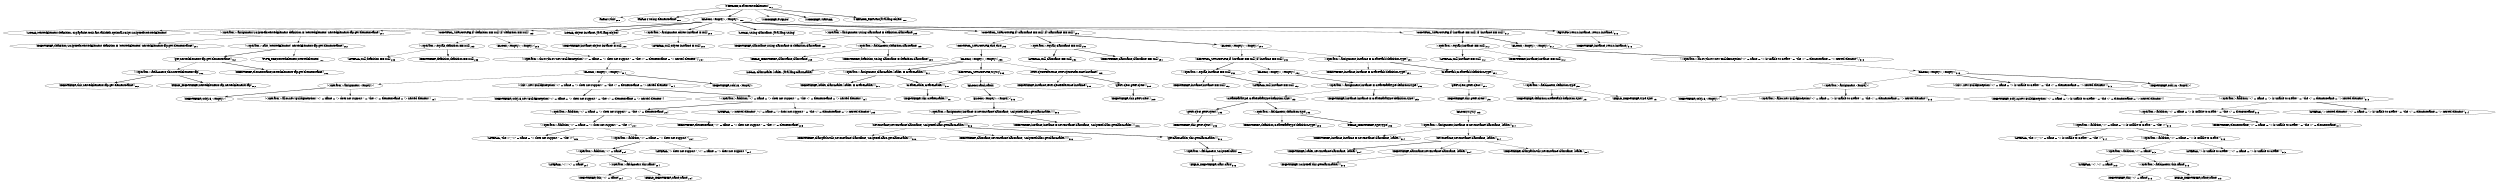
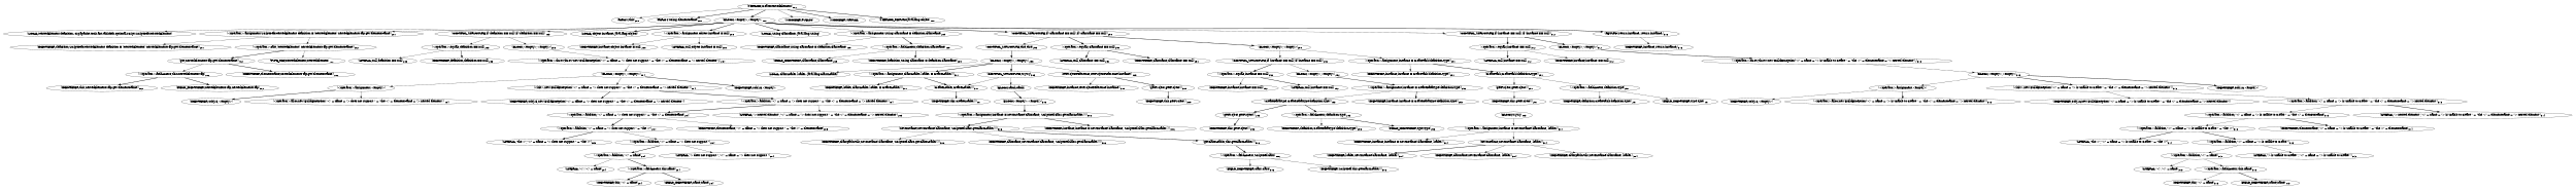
  digraph {
    edge [style=solid]
    n1 [label=<(METHOD,createNestedElement)<SUB>280</SUB>>]
    n2 [label=<(PARAM,this)<SUB>280</SUB>>]
    n3 [label=<(PARAM,String elementName)<SUB>280</SUB>>]
    n4 [label=<(BLOCK,&lt;empty&gt;,&lt;empty&gt;)<SUB>280</SUB>>]
    n5 [label=<(MODIFIER,PUBLIC)>]
    n6 [label=<(MODIFIER,VIRTUAL)>]
    n7 [label=<(METHOD_RETURN,java.lang.Object)<SUB>280</SUB>>]
    n8 [label=<(LOCAL,NestedElement definition: org.apache.tools.ant.taskdefs.optional.script.ScriptDef$NestedElement)>]
    n9 [label=<(&lt;operator&gt;.assignment,ScriptDef$NestedElement definition = (NestedElement) nestedElementMap.get(elementName))<SUB>281</SUB>>]
    n10 [label=<(CONTROL_STRUCTURE,if (definition == null),if (definition == null))<SUB>283</SUB>>]
    n11 [label=<(LOCAL,Object instance: java.lang.Object)>]
    n12 [label=<(&lt;operator&gt;.assignment,Object instance = null)<SUB>288</SUB>>]
    n13 [label=<(LOCAL,String classname: java.lang.String)>]
    n14 [label=<(&lt;operator&gt;.assignment,String classname = definition.className)<SUB>289</SUB>>]
    n15 [label=<(CONTROL_STRUCTURE,if (classname == null),if (classname == null))<SUB>290</SUB>>]
    n16 [label=<(CONTROL_STRUCTURE,if (instance == null),if (instance == null))<SUB>312</SUB>>]
    n17 [label=<(RETURN,return instance;,return instance;)<SUB>316</SUB>>]
    n18 [label=<(IDENTIFIER,definition,ScriptDef$NestedElement definition = (NestedElement) nestedElementMap.get(elementName))<SUB>281</SUB>>]
    n19 [label=<(&lt;operator&gt;.cast,(NestedElement) nestedElementMap.get(elementName))<SUB>282</SUB>>]
    n20 [label=<(&lt;operator&gt;.equals,definition == null)<SUB>283</SUB>>]
    n21 [label=<(BLOCK,&lt;empty&gt;,&lt;empty&gt;)<SUB>283</SUB>>]
    n22 [label=<(IDENTIFIER,instance,Object instance = null)<SUB>288</SUB>>]
    n23 [label=<(LITERAL,null,Object instance = null)<SUB>288</SUB>>]
    n24 [label=<(IDENTIFIER,classname,String classname = definition.className)<SUB>289</SUB>>]
    n25 [label=<(&lt;operator&gt;.fieldAccess,definition.className)<SUB>289</SUB>>]
    n26 [label=<(&lt;operator&gt;.equals,classname == null)<SUB>290</SUB>>]
    n27 [label=<(BLOCK,&lt;empty&gt;,&lt;empty&gt;)<SUB>290</SUB>>]
    n28 [label=<(CONTROL_STRUCTURE,else,else)<SUB>295</SUB>>]
    n29 [label=<(&lt;operator&gt;.equals,instance == null)<SUB>312</SUB>>]
    n30 [label=<(BLOCK,&lt;empty&gt;,&lt;empty&gt;)<SUB>312</SUB>>]
    n31 [label=<(IDENTIFIER,instance,return instance;)<SUB>316</SUB>>]
    n32 [label=<(TYPE_REF,NestedElement,NestedElement)<SUB>282</SUB>>]
    n33 [label=<(get,nestedElementMap.get(elementName))<SUB>482</SUB>>]
    n34 [label=<(&lt;operator&gt;.fieldAccess,this.nestedElementMap)<SUB>282</SUB>>]
    n35 [label=<(IDENTIFIER,elementName,nestedElementMap.get(elementName))<SUB>282</SUB>>]
    n36 [label=<(IDENTIFIER,this,nestedElementMap.get(elementName))<SUB>282</SUB>>]
    n37 [label=<(FIELD_IDENTIFIER,nestedElementMap,nestedElementMap)<SUB>282</SUB>>]
    n38 [label=<(IDENTIFIER,definition,definition == null)<SUB>283</SUB>>]
    n39 [label=<(LITERAL,null,definition == null)<SUB>283</SUB>>]
    n40 [label=<(&lt;operator&gt;.throw,throw new BuildException(&quot;&lt;&quot; + name + &quot;&gt; does not support &quot; + &quot;the &lt;&quot; + elementName + &quot;&gt; nested element&quot;);)<SUB>284</SUB>>]
    n41 [label=<(BLOCK,&lt;empty&gt;,&lt;empty&gt;)<SUB>284</SUB>>]
    n42 [label=<(&lt;operator&gt;.assignment,&lt;empty&gt;)>]
    n43 [label=<(&lt;init&gt;,new BuildException(&quot;&lt;&quot; + name + &quot;&gt; does not support &quot; + &quot;the &lt;&quot; + elementName + &quot;&gt; nested element&quot;))<SUB>284</SUB>>]
    n44 [label=<(IDENTIFIER,$obj15,&lt;empty&gt;)>]
    n45 [label=<(IDENTIFIER,$obj15,&lt;empty&gt;)>]
    n46 [label=<(&lt;operator&gt;.alloc,new BuildException(&quot;&lt;&quot; + name + &quot;&gt; does not support &quot; + &quot;the &lt;&quot; + elementName + &quot;&gt; nested element&quot;))<SUB>284</SUB>>]
    n47 [label=<(IDENTIFIER,$obj15,new BuildException(&quot;&lt;&quot; + name + &quot;&gt; does not support &quot; + &quot;the &lt;&quot; + elementName + &quot;&gt; nested element&quot;))>]
    n48 [label=<(&lt;operator&gt;.addition,&quot;&lt;&quot; + name + &quot;&gt; does not support &quot; + &quot;the &lt;&quot; + elementName + &quot;&gt; nested element&quot;)<SUB>284</SUB>>]
    n49 [label=<(&lt;operator&gt;.addition,&quot;&lt;&quot; + name + &quot;&gt; does not support &quot; + &quot;the &lt;&quot; + elementName)<SUB>284</SUB>>]
    n50 [label=<(LITERAL,&quot;&gt; nested element&quot;,&quot;&lt;&quot; + name + &quot;&gt; does not support &quot; + &quot;the &lt;&quot; + elementName + &quot;&gt; nested element&quot;)<SUB>285</SUB>>]
    n51 [label=<(&lt;operator&gt;.addition,&quot;&lt;&quot; + name + &quot;&gt; does not support &quot; + &quot;the &lt;&quot;)<SUB>284</SUB>>]
    n52 [label=<(IDENTIFIER,elementName,&quot;&lt;&quot; + name + &quot;&gt; does not support &quot; + &quot;the &lt;&quot; + elementName)<SUB>285</SUB>>]
    n53 [label=<(&lt;operator&gt;.addition,&quot;&lt;&quot; + name + &quot;&gt; does not support &quot;)<SUB>284</SUB>>]
    n54 [label=<(LITERAL,&quot;the &lt;&quot;,&quot;&lt;&quot; + name + &quot;&gt; does not support &quot; + &quot;the &lt;&quot;)<SUB>285</SUB>>]
    n55 [label=<(&lt;operator&gt;.addition,&quot;&lt;&quot; + name)<SUB>284</SUB>>]
    n56 [label=<(LITERAL,&quot;&gt; does not support &quot;,&quot;&lt;&quot; + name + &quot;&gt; does not support &quot;)<SUB>284</SUB>>]
    n57 [label=<(LITERAL,&quot;&lt;&quot;,&quot;&lt;&quot; + name)<SUB>284</SUB>>]
    n58 [label=<(&lt;operator&gt;.fieldAccess,this.name)<SUB>284</SUB>>]
    n59 [label=<(IDENTIFIER,this,&quot;&lt;&quot; + name)<SUB>284</SUB>>]
    n60 [label=<(FIELD_IDENTIFIER,name,name)<SUB>284</SUB>>]
    n61 [label=<(IDENTIFIER,definition,String classname = definition.className)<SUB>289</SUB>>]
    n62 [label=<(FIELD_IDENTIFIER,className,className)<SUB>289</SUB>>]
    n63 [label=<(IDENTIFIER,classname,classname == null)<SUB>290</SUB>>]
    n64 [label=<(LITERAL,null,classname == null)<SUB>290</SUB>>]
    n65 [label=<(&lt;operator&gt;.assignment,instance = createTask(definition.type))<SUB>291</SUB>>]
    n66 [label=<(CONTROL_STRUCTURE,if (instance == null),if (instance == null))<SUB>292</SUB>>]
    n67 [label=<(BLOCK,&lt;empty&gt;,&lt;empty&gt;)<SUB>295</SUB>>]
    n68 [label=<(IDENTIFIER,instance,instance = createTask(definition.type))<SUB>291</SUB>>]
    n69 [label=<(createTask,createTask(definition.type))<SUB>291</SUB>>]
    n70 [label=<(&lt;operator&gt;.equals,instance == null)<SUB>292</SUB>>]
    n71 [label=<(BLOCK,&lt;empty&gt;,&lt;empty&gt;)<SUB>292</SUB>>]
    n72 [label=<(getProject,getProject())<SUB>291</SUB>>]
    n73 [label=<(&lt;operator&gt;.fieldAccess,definition.type)<SUB>291</SUB>>]
    n74 [label=<(IDENTIFIER,this,getProject())<SUB>291</SUB>>]
    n75 [label=<(IDENTIFIER,definition,createTask(definition.type))<SUB>291</SUB>>]
    n76 [label=<(FIELD_IDENTIFIER,type,type)<SUB>291</SUB>>]
    n77 [label=<(IDENTIFIER,instance,instance == null)<SUB>292</SUB>>]
    n78 [label=<(LITERAL,null,instance == null)<SUB>292</SUB>>]
    n79 [label=<(&lt;operator&gt;.assignment,instance = createDataType(definition.type))<SUB>293</SUB>>]
    n80 [label=<(IDENTIFIER,instance,instance = createDataType(definition.type))<SUB>293</SUB>>]
    n81 [label=<(createDataType,createDataType(definition.type))<SUB>293</SUB>>]
    n82 [label=<(getProject,getProject())<SUB>293</SUB>>]
    n83 [label=<(&lt;operator&gt;.fieldAccess,definition.type)<SUB>293</SUB>>]
    n84 [label=<(IDENTIFIER,this,getProject())<SUB>293</SUB>>]
    n85 [label=<(IDENTIFIER,definition,createDataType(definition.type))<SUB>293</SUB>>]
    n86 [label=<(FIELD_IDENTIFIER,type,type)<SUB>293</SUB>>]
    n87 [label=<(LOCAL,ClassLoader loader: java.lang.ClassLoader)>]
    n88 [label=<(&lt;operator&gt;.assignment,ClassLoader loader = createLoader())<SUB>301</SUB>>]
    n89 [label=<(CONTROL_STRUCTURE,try,try)<SUB>303</SUB>>]
    n90 [label=<(setProjectReference,setProjectReference(instance))<SUB>309</SUB>>]
    n91 [label=<(IDENTIFIER,loader,ClassLoader loader = createLoader())<SUB>301</SUB>>]
    n92 [label=<(createLoader,createLoader())<SUB>301</SUB>>]
    n93 [label=<(BLOCK,catch,catch)>]
    n94 [label=<(getProject,getProject())<SUB>309</SUB>>]
    n95 [label=<(IDENTIFIER,instance,setProjectReference(instance))<SUB>309</SUB>>]
    n96 [label=<(IDENTIFIER,this,createLoader())<SUB>301</SUB>>]
    n97 [label=<(BLOCK,try,try)<SUB>303</SUB>>]
    n98 [label=<(&lt;operator&gt;.assignment,instance = newInstance(classname, loader))<SUB>304</SUB>>]
    n99 [label=<(BLOCK,&lt;empty&gt;,&lt;empty&gt;)<SUB>305</SUB>>]
    n100 [label=<(IDENTIFIER,instance,instance = newInstance(classname, loader))<SUB>304</SUB>>]
    n101 [label=<(newInstance,newInstance(classname, loader))<SUB>304</SUB>>]
    n102 [label=<(IDENTIFIER,ClasspathUtils,newInstance(classname, loader))<SUB>304</SUB>>]
    n103 [label=<(IDENTIFIER,classname,newInstance(classname, loader))<SUB>304</SUB>>]
    n104 [label=<(IDENTIFIER,loader,newInstance(classname, loader))<SUB>304</SUB>>]
    n105 [label=<(&lt;operator&gt;.assignment,instance = newInstance(classname, ScriptDef.class.getClassLoader()))<SUB>306</SUB>>]
    n106 [label=<(IDENTIFIER,instance,instance = newInstance(classname, ScriptDef.class.getClassLoader()))<SUB>306</SUB>>]
    n107 [label=<(newInstance,newInstance(classname, ScriptDef.class.getClassLoader()))<SUB>306</SUB>>]
    n108 [label=<(IDENTIFIER,ClasspathUtils,newInstance(classname, ScriptDef.class.getClassLoader()))<SUB>306</SUB>>]
    n109 [label=<(IDENTIFIER,classname,newInstance(classname, ScriptDef.class.getClassLoader()))<SUB>306</SUB>>]
    n110 [label=<(getClassLoader,this.getClassLoader())<SUB>306</SUB>>]
    n111 [label=<(&lt;operator&gt;.fieldAccess,ScriptDef.class)<SUB>306</SUB>>]
    n112 [label=<(IDENTIFIER,ScriptDef,this.getClassLoader())<SUB>306</SUB>>]
    n113 [label=<(FIELD_IDENTIFIER,class,class)<SUB>306</SUB>>]
    n114 [label=<(IDENTIFIER,this,getProject())<SUB>309</SUB>>]
    n115 [label=<(IDENTIFIER,instance,instance == null)<SUB>312</SUB>>]
    n116 [label=<(LITERAL,null,instance == null)<SUB>312</SUB>>]
    n117 [label=<(&lt;operator&gt;.throw,throw new BuildException(&quot;&lt;&quot; + name + &quot;&gt; is unable to create &quot; + &quot;the &lt;&quot; + elementName + &quot;&gt; nested element&quot;);)<SUB>313</SUB>>]
    n118 [label=<(BLOCK,&lt;empty&gt;,&lt;empty&gt;)<SUB>313</SUB>>]
    n119 [label=<(&lt;operator&gt;.assignment,&lt;empty&gt;)>]
    n120 [label=<(&lt;init&gt;,new BuildException(&quot;&lt;&quot; + name + &quot;&gt; is unable to create &quot; + &quot;the &lt;&quot; + elementName + &quot;&gt; nested element&quot;))<SUB>313</SUB>>]
    n121 [label=<(IDENTIFIER,$obj16,&lt;empty&gt;)>]
    n122 [label=<(IDENTIFIER,$obj16,&lt;empty&gt;)>]
    n123 [label=<(&lt;operator&gt;.alloc,new BuildException(&quot;&lt;&quot; + name + &quot;&gt; is unable to create &quot; + &quot;the &lt;&quot; + elementName + &quot;&gt; nested element&quot;))<SUB>313</SUB>>]
    n124 [label=<(IDENTIFIER,$obj16,new BuildException(&quot;&lt;&quot; + name + &quot;&gt; is unable to create &quot; + &quot;the &lt;&quot; + elementName + &quot;&gt; nested element&quot;))>]
    n125 [label=<(&lt;operator&gt;.addition,&quot;&lt;&quot; + name + &quot;&gt; is unable to create &quot; + &quot;the &lt;&quot; + elementName + &quot;&gt; nested element&quot;)<SUB>313</SUB>>]
    n126 [label=<(&lt;operator&gt;.addition,&quot;&lt;&quot; + name + &quot;&gt; is unable to create &quot; + &quot;the &lt;&quot; + elementName)<SUB>313</SUB>>]
    n127 [label=<(LITERAL,&quot;&gt; nested element&quot;,&quot;&lt;&quot; + name + &quot;&gt; is unable to create &quot; + &quot;the &lt;&quot; + elementName + &quot;&gt; nested element&quot;)<SUB>314</SUB>>]
    n128 [label=<(&lt;operator&gt;.addition,&quot;&lt;&quot; + name + &quot;&gt; is unable to create &quot; + &quot;the &lt;&quot;)<SUB>313</SUB>>]
    n129 [label=<(IDENTIFIER,elementName,&quot;&lt;&quot; + name + &quot;&gt; is unable to create &quot; + &quot;the &lt;&quot; + elementName)<SUB>314</SUB>>]
    n130 [label=<(&lt;operator&gt;.addition,&quot;&lt;&quot; + name + &quot;&gt; is unable to create &quot;)<SUB>313</SUB>>]
    n131 [label=<(LITERAL,&quot;the &lt;&quot;,&quot;&lt;&quot; + name + &quot;&gt; is unable to create &quot; + &quot;the &lt;&quot;)<SUB>314</SUB>>]
    n132 [label=<(&lt;operator&gt;.addition,&quot;&lt;&quot; + name)<SUB>313</SUB>>]
    n133 [label=<(LITERAL,&quot;&gt; is unable to create &quot;,&quot;&lt;&quot; + name + &quot;&gt; is unable to create &quot;)<SUB>313</SUB>>]
    n134 [label=<(LITERAL,&quot;&lt;&quot;,&quot;&lt;&quot; + name)<SUB>313</SUB>>]
    n135 [label=<(&lt;operator&gt;.fieldAccess,this.name)<SUB>313</SUB>>]
    n136 [label=<(IDENTIFIER,this,&quot;&lt;&quot; + name)<SUB>313</SUB>>]
    n137 [label=<(FIELD_IDENTIFIER,name,name)<SUB>313</SUB>>]
    n1 -> n2
    n1 -> n3 [style=bold]
    n1 -> n4 [style=bold]
    n1 -> n5
    n1 -> n6 [style=bold]
    n1 -> n7 [style=bold]
    n4 -> n8
    n4 -> n9
    n4 -> n10
    n4 -> n11 [style=bold]
    n4 -> n12 [style=bold]
    n4 -> n13 [style=bold]
    n4 -> n14
    n4 -> n15 [style=bold]
    n4 -> n16
    n4 -> n17 [style=bold]
    n9 -> n18
    n9 -> n19
    n10 -> n20
    n10 -> n21
    n12 -> n22
    n12 -> n23
    n14 -> n24
    n14 -> n25 [style=bold]
    n15 -> n26 [style=bold]
    n15 -> n27 [style=bold]
    n15 -> n28
    n16 -> n29 [style=bold]
    n16 -> n30 [style=bold]
    n17 -> n31
    n19 -> n32
    n19 -> n33 [style=bold]
    n20 -> n38 [style=bold]
    n20 -> n39
    n21 -> n40
    n25 -> n61 [style=bold]
    n25 -> n62
    n26 -> n63 [style=bold]
    n26 -> n64 [style=bold]
    n27 -> n65
    n27 -> n66
    n28 -> n67 [style=bold]
    n29 -> n115
    n29 -> n116 [style=bold]
    n30 -> n117 [style=bold]
    n33 -> n34
    n33 -> n35 [style=bold]
    n34 -> n36 [style=bold]
    n34 -> n37 [style=bold]
    n40 -> n41
    n41 -> n42
    n41 -> n43
    n41 -> n44 [style=bold]
    n42 -> n45 [style=bold]
    n42 -> n46
    n43 -> n47 [style=bold]
    n43 -> n48 [style=bold]
    n48 -> n49 [style=bold]
    n48 -> n50
    n49 -> n51 [style=bold]
    n49 -> n52
    n51 -> n53
    n51 -> n54 [style=bold]
    n53 -> n55 [style=bold]
    n53 -> n56
    n55 -> n57
    n55 -> n58 [style=bold]
    n58 -> n59 [style=bold]
    n58 -> n60 [style=bold]
    n65 -> n68
    n65 -> n69 [style=bold]
    n66 -> n70 [style=bold]
    n66 -> n71
    n67 -> n87
    n67 -> n88 [style=bold]
    n67 -> n89 [style=bold]
    n67 -> n90
    n69 -> n72
    n69 -> n73
    n70 -> n77
    n70 -> n78 [style=bold]
    n71 -> n79 [style=bold]
    n72 -> n74
    n73 -> n75
    n73 -> n76
    n79 -> n80 [style=bold]
    n79 -> n81
    n81 -> n82 [style=bold]
    n81 -> n83 [style=bold]
    n82 -> n84 [style=bold]
    n83 -> n85
    n83 -> n86 [style=bold]
    n88 -> n91 [style=bold]
    n88 -> n92 [style=bold]
    n89 -> n92
    n89 -> n93
    n90 -> n94 [style=bold]
    n90 -> n95
    n92 -> n96 [style=bold]
    n93 -> n99 [style=bold]
    n94 -> n114 [style=bold]
    n97 -> n98
    n98 -> n100
    n98 -> n101
    n99 -> n105 [style=bold]
    n101 -> n102
    n101 -> n103
    n101 -> n104 [style=bold]
    n105 -> n106 [style=bold]
    n105 -> n107 [style=bold]
    n107 -> n108
    n107 -> n109
    n107 -> n110 [style=bold]
    n110 -> n111 [style=bold]
-   n103 -> n112
+   n111 -> n112
    n111 -> n113
    n117 -> n118
    n118 -> n119
    n118 -> n120 [style=bold]
    n118 -> n121 [style=bold]
    n119 -> n122
    n119 -> n123 [style=bold]
    n120 -> n124
    n120 -> n125
    n125 -> n126
    n125 -> n127 [style=bold]
    n126 -> n128
    n126 -> n129 [style=bold]
    n128 -> n130 [style=bold]
    n128 -> n131 [style=bold]
    n130 -> n132
    n130 -> n133
    n132 -> n134
    n132 -> n135
    n135 -> n136
    n135 -> n137 [style=bold]
  }
